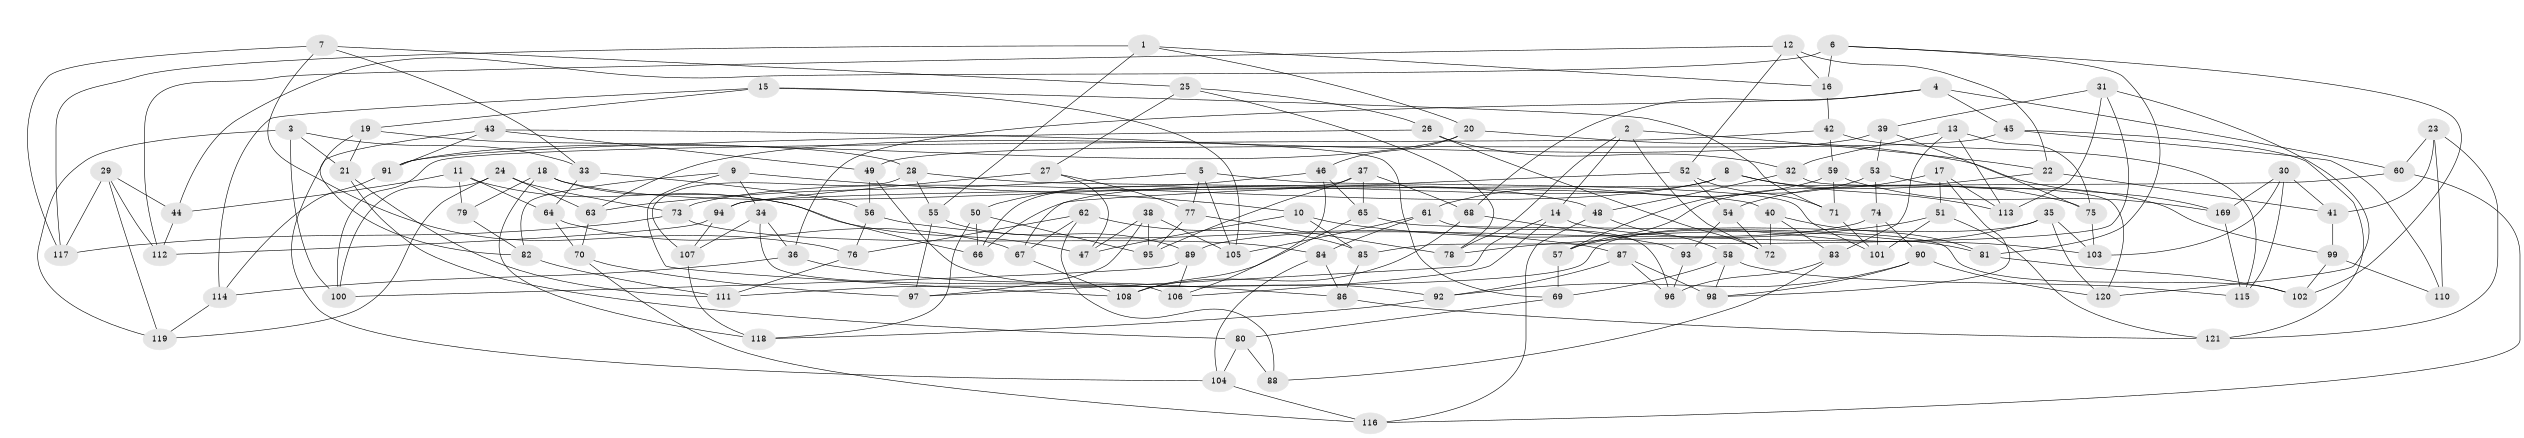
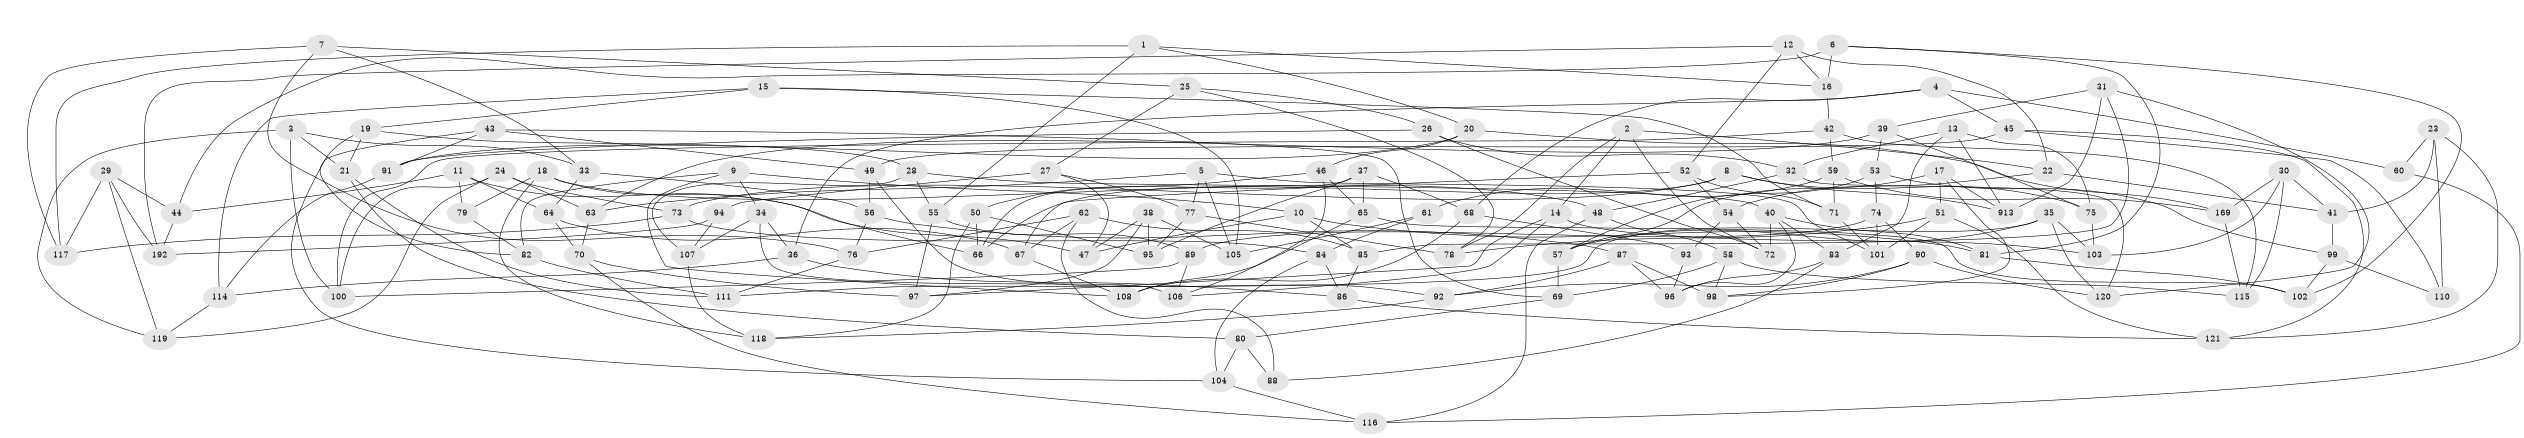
  graph {
    node [color=gray90 style=filled]
    1
    16
    20
    55
    117
    42
    46
    91
    n9 [label=169]
    97
    89
    2
    14
    22
    72
    78
    103
    106
    41
    54
    3
    21
    33
    100
    119
    80
    111
    64
    56
    4
    36
    45
    60
    68
    114
    86
    110
    121
    49
    94
    116
    108
    93
    5
    63
    77
    101
    105
    70
    95
    6
    44
    81
    102
-   112
+   112 [label=192]
    7
    25
    76
    26
    27
    8
    66
    73
    75
-   113
+   113 [label=913]
    84
    9
    10
    34
    82
    47
    85
    107
    11
    79
    67
    12
    52
    71
    13
    32
    83
    48
    120
    96
    88
    15
    19
    28
    104
    115
    59
    17
    51
    57
    98
    69
    18
    118
    58
    40
    65
    50
    99
    23
    24
    29
    30
    31
    39
    53
    87
    35
    37
    38
    74
    61
    43
    92
    90
    62
    1 -- 16
    1 -- 20
    1 -- 55
    1 -- 117
    16 -- 42
    20 -- 46
    20 -- 91
    20 -- n9
    55 -- 97
    55 -- 89
    42 -- 100
    42 -- 115
    42 -- 59
    46 -- 106
    46 -- 65
    46 -- 50
    91 -- 114
    n9 -- 115
    89 -- 106
    89 -- 100
    2 -- 14
    2 -- 22
    2 -- 72
    2 -- 78
    14 -- 97
    14 -- 103
    14 -- 106
    22 -- 41
    22 -- 54
    41 -- 99
    54 -- 72
    54 -- 93
    3 -- 21
    3 -- 33
    3 -- 100
    3 -- 119
    21 -- 80
    21 -- 111
    33 -- 64
    33 -- 56
    80 -- 88
    80 -- 104
    64 -- 70
    64 -- 67
    56 -- 76
    56 -- 87
    4 -- 36
    4 -- 45
    4 -- 60
    4 -- 68
    36 -- 114
    36 -- 86
    45 -- 110
    45 -- 121
    45 -- 49
-   60 -- 94
    60 -- 116
    68 -- 108
    68 -- 93
    114 -- 119
    86 -- 121
    49 -- 56
    49 -- 92
    94 -- 112
    94 -- 107
    93 -- 96
    5 -- 63
    5 -- 77
    5 -- 101
    5 -- 105
    63 -- 70
    77 -- 78
    77 -- 95
    70 -- 97
    70 -- 116
    6 -- 16
    6 -- 44
    6 -- 81
    6 -- 102
    44 -- 112
    81 -- 102
    7 -- 117
    7 -- 33
    7 -- 25
    7 -- 76
    25 -- 78
    25 -- 26
    25 -- 27
    76 -- 111
    26 -- 91
    26 -- 72
    26 -- 32
    27 -- 94
    27 -- 77
    27 -- 47
    8 -- 66
    8 -- 73
    8 -- 75
    8 -- 113
    73 -- 117
    73 -- 84
    75 -- 103
    84 -- 86
    84 -- 104
    9 -- 108
    9 -- 10
    9 -- 34
    9 -- 82
    10 -- 81
    10 -- 47
    10 -- 85
    34 -- 106
    34 -- 36
    34 -- 107
    82 -- 111
    85 -- 86
    107 -- 118
    11 -- 64
    11 -- 44
    11 -- 47
    11 -- 79
    79 -- 82
    67 -- 108
    12 -- 16
    12 -- 22
    12 -- 112
    12 -- 52
    52 -- 54
    52 -- 67
    52 -- 71
    71 -- 101
    13 -- 75
    13 -- 113
    13 -- 32
    13 -- 83
    32 -- 48
    32 -- 120
    83 -- 96
    83 -- 88
    48 -- 116
    48 -- 58
    15 -- 114
    15 -- 105
    15 -- 71
    15 -- 19
    19 -- 21
    19 -- 28
    19 -- 104
    28 -- 55
    28 -- 107
    28 -- 40
    104 -- 116
    59 -- n9
    59 -- 71
    59 -- 61
    17 -- 113
    17 -- 51
    17 -- 57
    17 -- 98
    51 -- 78
    51 -- 121
    51 -- 101
    57 -- 69
    69 -- 80
    18 -- 66
    18 -- 79
    18 -- 48
    18 -- 118
    58 -- 115
    58 -- 98
    58 -- 69
    40 -- 72
    40 -- 81
    40 -- 83
    65 -- 108
    65 -- 102
    50 -- 95
    50 -- 66
    50 -- 118
    99 -- 110
    99 -- 102
    23 -- 41
    23 -- 60
    23 -- 110
    23 -- 121
    24 -- 100
    24 -- 119
    24 -- 63
    24 -- 73
    29 -- 117
    29 -- 119
    29 -- 44
    29 -- 112
    30 -- n9
    30 -- 103
    30 -- 41
    30 -- 115
    31 -- 113
    31 -- 85
    31 -- 120
    31 -- 39
    39 -- 63
    39 -- 75
    39 -- 53
    53 -- 57
    53 -- 99
    53 -- 74
    87 -- 96
    87 -- 98
    87 -- 92
    35 -- 103
    35 -- 111
    35 -- 120
    35 -- 57
    37 -- 68
    37 -- 95
    37 -- 66
    37 -- 65
    38 -- 97
    38 -- 105
    38 -- 95
    38 -- 47
    74 -- 89
    74 -- 101
    74 -- 90
    61 -- 105
    61 -- 84
-   61 -- 96
+   40 -- 96
    43 -- 91
    43 -- 49
    43 -- 82
    43 -- 69
    92 -- 118
    90 -- 120
    90 -- 98
    90 -- 92
    62 -- 76
    62 -- 85
    62 -- 67
    62 -- 88
  }
